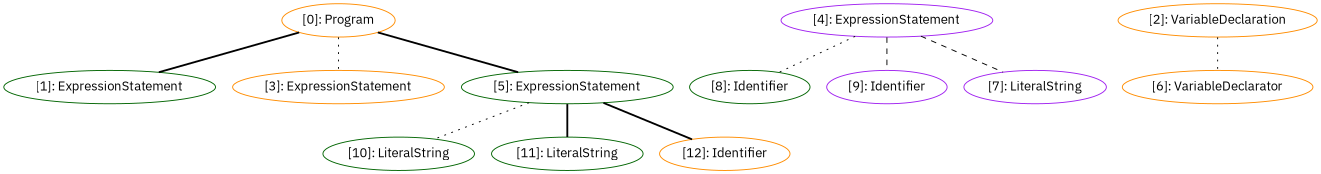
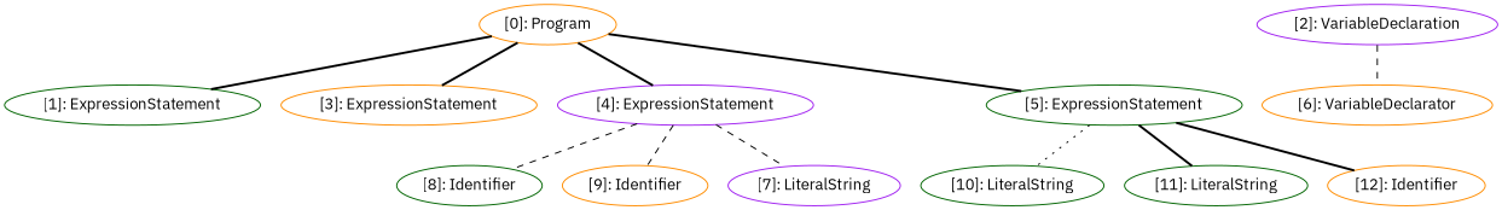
  graph {
    fontname="IBM Plex Sans"
    node [color=darkgreen fontname="IBM Plex Sans"]
    edge [fontname="IBM Plex Sans" style=bold]
    n1 [color=darkorange label="[0]: Program"]
    n2 [label="[1]: ExpressionStatement"]
    n3 [color=darkorange label="[3]: ExpressionStatement"]
    n4 [color=purple label="[4]: ExpressionStatement"]
    n5 [label="[5]: ExpressionStatement"]
-   n6 [color=darkorange label="[2]: VariableDeclaration"]
+   n6 [color=purple label="[2]: VariableDeclaration"]
    n7 [color=darkorange label="[6]: VariableDeclarator"]
    n8 [label="[8]: Identifier"]
-   n9 [color=purple label="[9]: Identifier"]
+   n9 [color=darkorange label="[9]: Identifier"]
    n10 [color=purple label="[7]: LiteralString"]
    n11 [label="[10]: LiteralString"]
    n12 [label="[11]: LiteralString"]
    n13 [color=darkorange label="[12]: Identifier"]
    n1 -- n2
-   n1 -- n3 [style=dotted]
+   n1 -- n3
+   n1 -- n4
    n1 -- n5
-   n4 -- n8 [style=dotted]
+   n4 -- n8 [style=dashed]
    n4 -- n9 [style=dashed]
    n4 -- n10 [style=dashed]
    n5 -- n11 [style=dotted]
    n5 -- n12
    n5 -- n13
-   n6 -- n7 [style=dotted]
+   n6 -- n7 [style=dashed]
  }
